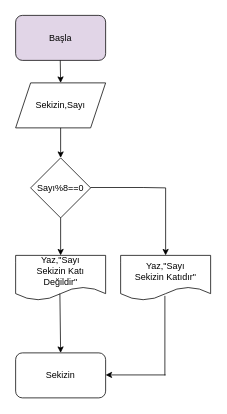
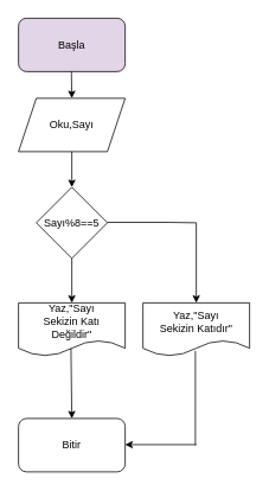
  <mxCell id="0" />
  <mxCell id="1" parent="0" />
  <mxCell id="2" value="Başla" style="rounded=1;whiteSpace=wrap;html=1;fillColor=#e1d5e7;" vertex="1" parent="1"><mxGeometry x="20" y="20" width="120" height="60" as="geometry" /></mxCell>
- <mxCell id="3" value="Sekizin,Sayı" style="shape=parallelogram;perimeter=parallelogramPerimeter;whiteSpace=wrap;html=1;fixedSize=1;" vertex="1" parent="1"><mxGeometry x="20" y="110" width="120" height="60" as="geometry" /></mxCell>
- <mxCell id="4" value="Sayı%8==0" style="rhombus;whiteSpace=wrap;html=1;" vertex="1" parent="1"><mxGeometry x="40" y="210" width="80" height="80" as="geometry" /></mxCell>
+ <mxCell id="3" value="Oku,Sayı" style="shape=parallelogram;perimeter=parallelogramPerimeter;whiteSpace=wrap;html=1;fixedSize=1;" vertex="1" parent="1"><mxGeometry x="20" y="110" width="120" height="60" as="geometry" /></mxCell>
+ <mxCell id="4" value="Sayı%8==5" style="rhombus;whiteSpace=wrap;html=1;" vertex="1" parent="1"><mxGeometry x="40" y="210" width="80" height="80" as="geometry" /></mxCell>
  <mxCell id="5" value="" style="endArrow=classic;html=1;rounded=0;" edge="1" parent="1"><mxGeometry width="50" height="50" relative="1" as="geometry"><mxPoint x="79.5" y="80" as="sourcePoint" /><mxPoint x="80" y="110" as="targetPoint" /></mxGeometry></mxCell>
  <mxCell id="6" value="" style="endArrow=classic;html=1;rounded=0;exitX=0.5;exitY=1;exitDx=0;exitDy=0;" edge="1" parent="1" source="3"><mxGeometry width="50" height="50" relative="1" as="geometry"><mxPoint x="60" y="220" as="sourcePoint" /><mxPoint x="80" y="210" as="targetPoint" /></mxGeometry></mxCell>
  <mxCell id="7" value="" style="endArrow=none;html=1;rounded=0;exitX=1;exitY=0.5;exitDx=0;exitDy=0;" edge="1" parent="1"><mxGeometry width="50" height="50" relative="1" as="geometry"><mxPoint x="120" y="249.5" as="sourcePoint" /><mxPoint x="220" y="250" as="targetPoint" /><Array as="points"><mxPoint x="190" y="249.5" /></Array></mxGeometry></mxCell>
  <mxCell id="8" value="" style="endArrow=classic;html=1;rounded=0;" edge="1" parent="1" target="9"><mxGeometry width="50" height="50" relative="1" as="geometry"><mxPoint x="220" y="250" as="sourcePoint" /><mxPoint x="220" y="320" as="targetPoint" /></mxGeometry></mxCell>
  <mxCell id="9" value="Yaz,&quot;Sayı&lt;br style=&quot;border-color: var(--border-color);&quot;&gt;Sekizin Katıdır&quot;" style="shape=document;whiteSpace=wrap;html=1;boundedLbl=1;" vertex="1" parent="1"><mxGeometry x="160" y="340" width="120" height="60" as="geometry" /></mxCell>
  <mxCell id="10" value="Yaz,&quot;Sayı&lt;br&gt;Sekizin Katı&lt;br&gt;Değildir&quot;" style="shape=document;whiteSpace=wrap;html=1;boundedLbl=1;" vertex="1" parent="1"><mxGeometry x="20" y="340" width="120" height="60" as="geometry" /></mxCell>
  <mxCell id="11" value="" style="endArrow=classic;html=1;rounded=0;exitX=0.5;exitY=1;exitDx=0;exitDy=0;entryX=0.5;entryY=0;entryDx=0;entryDy=0;" edge="1" parent="1" source="4" target="10"><mxGeometry width="50" height="50" relative="1" as="geometry"><mxPoint x="390" y="300" as="sourcePoint" /><mxPoint x="440" y="250" as="targetPoint" /></mxGeometry></mxCell>
  <mxCell id="12" value="" style="endArrow=none;html=1;rounded=0;entryX=0.492;entryY=0.9;entryDx=0;entryDy=0;entryPerimeter=0;" edge="1" parent="1" target="9"><mxGeometry width="50" height="50" relative="1" as="geometry"><mxPoint x="219" y="500" as="sourcePoint" /><mxPoint x="220" y="410" as="targetPoint" /><Array as="points" /></mxGeometry></mxCell>
- <mxCell id="13" value="Sekizin" style="rounded=1;whiteSpace=wrap;html=1;" vertex="1" parent="1"><mxGeometry x="20" y="470" width="120" height="60" as="geometry" /></mxCell>
+ <mxCell id="13" value="Bitir" style="rounded=1;whiteSpace=wrap;html=1;" vertex="1" parent="1"><mxGeometry x="20" y="470" width="120" height="60" as="geometry" /></mxCell>
  <mxCell id="14" value="" style="endArrow=classic;html=1;rounded=0;entryX=0.5;entryY=0;entryDx=0;entryDy=0;exitX=0.492;exitY=0.85;exitDx=0;exitDy=0;exitPerimeter=0;" edge="1" parent="1" source="10" target="13"><mxGeometry width="50" height="50" relative="1" as="geometry"><mxPoint x="80" y="400" as="sourcePoint" /><mxPoint x="80" y="445" as="targetPoint" /></mxGeometry></mxCell>
  <mxCell id="15" value="" style="endArrow=classic;html=1;rounded=0;" edge="1" parent="1"><mxGeometry width="50" height="50" relative="1" as="geometry"><mxPoint x="220" y="499.41" as="sourcePoint" /><mxPoint x="140" y="499.41" as="targetPoint" /></mxGeometry></mxCell>
